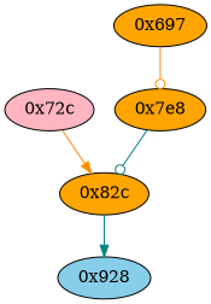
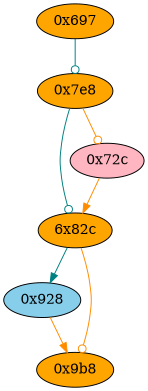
  strict digraph {
    "edge"="{}"
    file="/Users/mark/Documents/deobfus-2019-ccs/ALL-CFG/simple-hash-functions/jshash/1680_recovered.dot"
    "graph"="{u'file': u'/Users/mark/Documents/deobfus-2019-ccs/ALL-CFG/simple-hash-functions/jshash/1680_recovered.dot'}"
    "node"="{u'opcode': u''}"
    node [fillcolor=orange style=filled]
    edge [arrowhead=odot color=darkorange]
    "0x7e8" [opcode="[u'add', u'mov', u'stm', u'b']"]
-   "0x82c" [opcode="[u'ldr', u'ldr', u'mvn', u'str', u'add', u'ldr', u'ldr', u'ldr', u'ldr', u'ldr', u'add', u'b']"]
+   "0x82c" [opcode="[u'ldr', u'ldr', u'mvn', u'str', u'add', u'ldr', u'ldr', u'ldr', u'ldr', u'ldr', u'add', u'b']" label="6x82c"]
    "0x72c" [fillcolor=lightpink opcode="[u'ldr', u'ldr', u'ldrb', u'ldr', u'sub', u'sub', u'ldr', u'sub', u'rsb', u'sub', u'bic', u'bic', u'orr', u'ldr', u'ldr', u'ldr', u'add', u'add', u'add', u'sub']"]
    "0x928" [fillcolor=skyblue opcode="[u'ldr', u'ldr', u'ldr', u'ldr', u'mov', u'sub', u'cmp', u'mul', u'mov', u'mov', u'mvn', u'orr', u'cmn', u'mov', u'teq', u'mov', u'mov', u'cmn', u'mov', u'mov', u'cmp', u'mov', u'b']"]
+   "0x9b8" [opcode="[u'ldr', u'ldr', u'ldr', u'ldr', u'sub', u'mov', u'sub', u'pop']"]
    n6 [label="0x697" opcode="[u'push', u'add', u'sub', u'ldr', u'ldr', u'ldr', u'str', u'ldr', u'mov', u'bl', u'ldr', u'mov', u'mov', u'ldr', u'ldr', u'sub', u'sub', u'add', u'mul', u'ldr', u'mvn', u'eor', u'and', u'mov', u'ldr', u'cmp', u'mov', u'mov', u'eor', u'orr', u'ldr', u'eor', u'orr', u'ldr', u'ldr', u'ldr', u'mov', u'mov', u'b']"]
    "0x7e8" -> "0x82c" [color=teal]
+   "0x7e8" -> "0x72c"
    "0x82c" -> "0x928" [arrowhead=normal color=teal]
+   "0x82c" -> "0x9b8"
    "0x72c" -> "0x82c" [arrowhead=normal]
-   n6 -> "0x7e8"
+   "0x928" -> "0x9b8" [arrowhead=normal]
+   n6 -> "0x7e8" [color=teal]
  }
